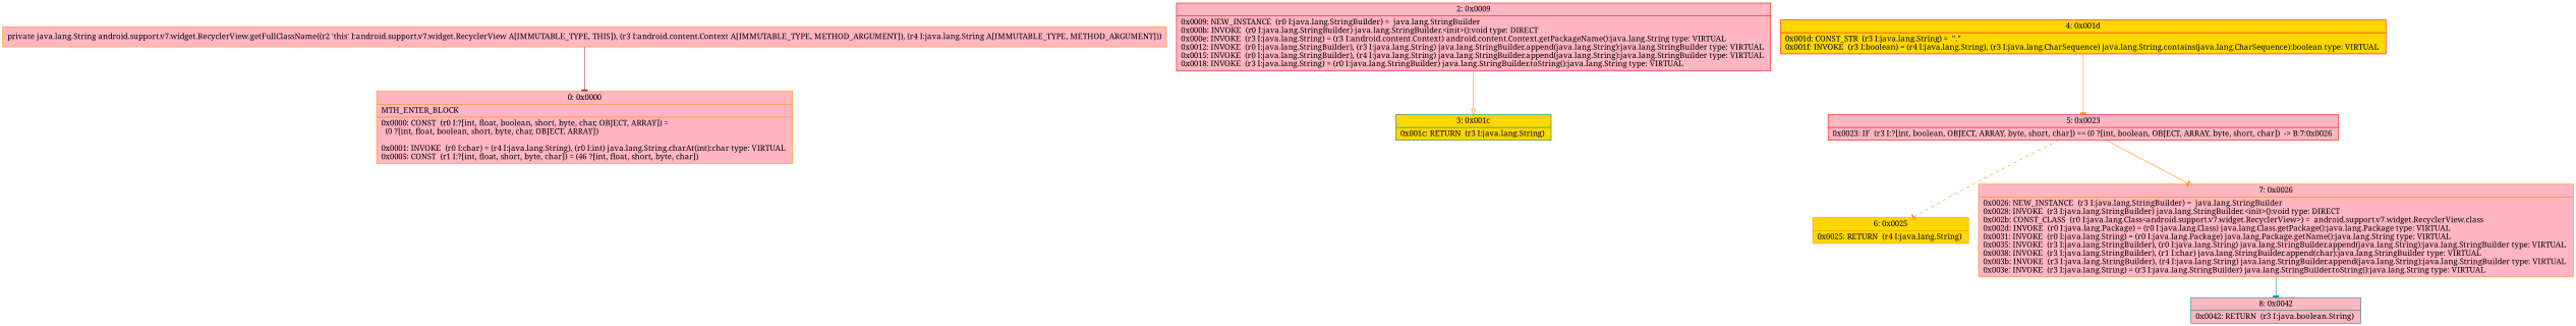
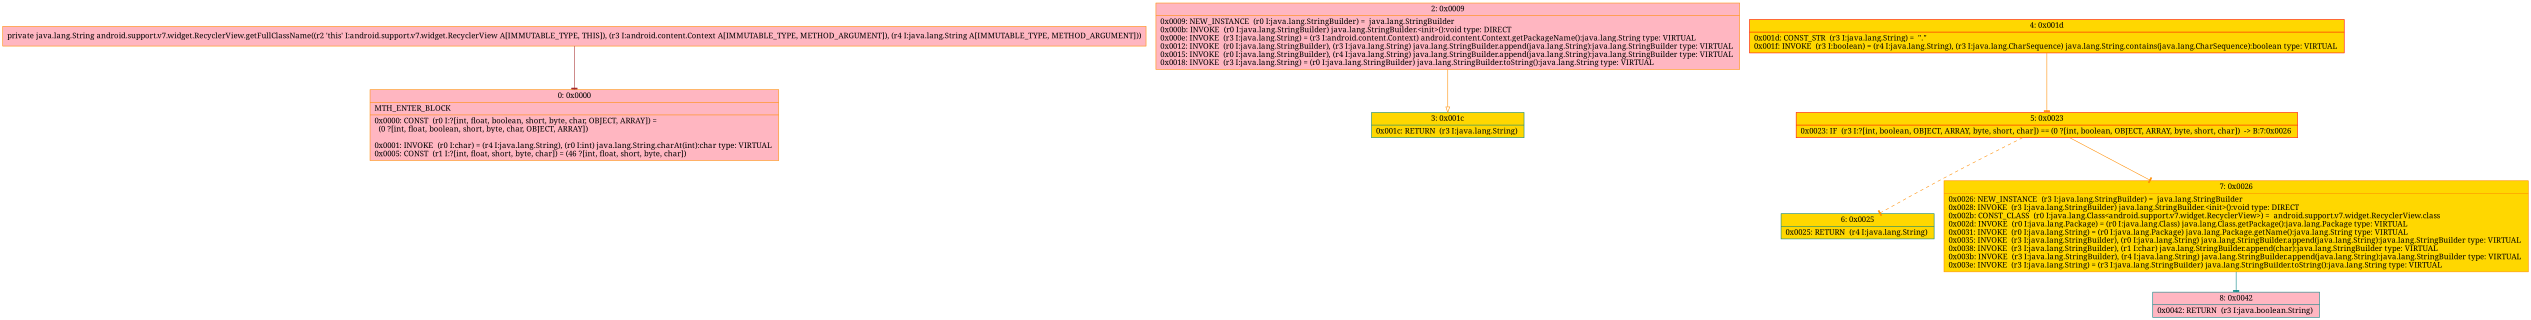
  digraph {
    fontname="Noto Serif"
    node [color=darkorange fillcolor=lightpink fontname="Noto Serif" shape=record style=filled]
    edge [arrowhead=tee color=darkorange fontname="Noto Serif"]
    n1 [label="{0\:\ 0x0000|MTH_ENTER_BLOCK\l|0x0000: CONST  (r0 I:?[int, float, boolean, short, byte, char, OBJECT, ARRAY]) = \l  (0 ?[int, float, boolean, short, byte, char, OBJECT, ARRAY])\l \l0x0001: INVOKE  (r0 I:char) = (r4 I:java.lang.String), (r0 I:int) java.lang.String.charAt(int):char type: VIRTUAL \l0x0005: CONST  (r1 I:?[int, float, short, byte, char]) = (46 ?[int, float, short, byte, char]) \l}"]
-   n2 [color=red label="{2\:\ 0x0009|0x0009: NEW_INSTANCE  (r0 I:java.lang.StringBuilder) =  java.lang.StringBuilder \l0x000b: INVOKE  (r0 I:java.lang.StringBuilder) java.lang.StringBuilder.\<init\>():void type: DIRECT \l0x000e: INVOKE  (r3 I:java.lang.String) = (r3 I:android.content.Context) android.content.Context.getPackageName():java.lang.String type: VIRTUAL \l0x0012: INVOKE  (r0 I:java.lang.StringBuilder), (r3 I:java.lang.String) java.lang.StringBuilder.append(java.lang.String):java.lang.StringBuilder type: VIRTUAL \l0x0015: INVOKE  (r0 I:java.lang.StringBuilder), (r4 I:java.lang.String) java.lang.StringBuilder.append(java.lang.String):java.lang.StringBuilder type: VIRTUAL \l0x0018: INVOKE  (r3 I:java.lang.String) = (r0 I:java.lang.StringBuilder) java.lang.StringBuilder.toString():java.lang.String type: VIRTUAL \l}"]
+   n2 [label="{2\:\ 0x0009|0x0009: NEW_INSTANCE  (r0 I:java.lang.StringBuilder) =  java.lang.StringBuilder \l0x000b: INVOKE  (r0 I:java.lang.StringBuilder) java.lang.StringBuilder.\<init\>():void type: DIRECT \l0x000e: INVOKE  (r3 I:java.lang.String) = (r3 I:android.content.Context) android.content.Context.getPackageName():java.lang.String type: VIRTUAL \l0x0012: INVOKE  (r0 I:java.lang.StringBuilder), (r3 I:java.lang.String) java.lang.StringBuilder.append(java.lang.String):java.lang.StringBuilder type: VIRTUAL \l0x0015: INVOKE  (r0 I:java.lang.StringBuilder), (r4 I:java.lang.String) java.lang.StringBuilder.append(java.lang.String):java.lang.StringBuilder type: VIRTUAL \l0x0018: INVOKE  (r3 I:java.lang.String) = (r0 I:java.lang.StringBuilder) java.lang.StringBuilder.toString():java.lang.String type: VIRTUAL \l}"]
    n3 [color=teal fillcolor=gold label="{3\:\ 0x001c|0x001c: RETURN  (r3 I:java.lang.String) \l}"]
    n4 [color=red fillcolor=gold label="{4\:\ 0x001d|0x001d: CONST_STR  (r3 I:java.lang.String) =  \".\" \l0x001f: INVOKE  (r3 I:boolean) = (r4 I:java.lang.String), (r3 I:java.lang.CharSequence) java.lang.String.contains(java.lang.CharSequence):boolean type: VIRTUAL \l}"]
-   n5 [color=red label="{5\:\ 0x0023|0x0023: IF  (r3 I:?[int, boolean, OBJECT, ARRAY, byte, short, char]) == (0 ?[int, boolean, OBJECT, ARRAY, byte, short, char])  \-\> B:7:0x0026 \l}"]
-   n6 [fillcolor=gold label="{6\:\ 0x0025|0x0025: RETURN  (r4 I:java.lang.String) \l}"]
-   n7 [label="{7\:\ 0x0026|0x0026: NEW_INSTANCE  (r3 I:java.lang.StringBuilder) =  java.lang.StringBuilder \l0x0028: INVOKE  (r3 I:java.lang.StringBuilder) java.lang.StringBuilder.\<init\>():void type: DIRECT \l0x002b: CONST_CLASS  (r0 I:java.lang.Class\<android.support.v7.widget.RecyclerView\>) =  android.support.v7.widget.RecyclerView.class \l0x002d: INVOKE  (r0 I:java.lang.Package) = (r0 I:java.lang.Class) java.lang.Class.getPackage():java.lang.Package type: VIRTUAL \l0x0031: INVOKE  (r0 I:java.lang.String) = (r0 I:java.lang.Package) java.lang.Package.getName():java.lang.String type: VIRTUAL \l0x0035: INVOKE  (r3 I:java.lang.StringBuilder), (r0 I:java.lang.String) java.lang.StringBuilder.append(java.lang.String):java.lang.StringBuilder type: VIRTUAL \l0x0038: INVOKE  (r3 I:java.lang.StringBuilder), (r1 I:char) java.lang.StringBuilder.append(char):java.lang.StringBuilder type: VIRTUAL \l0x003b: INVOKE  (r3 I:java.lang.StringBuilder), (r4 I:java.lang.String) java.lang.StringBuilder.append(java.lang.String):java.lang.StringBuilder type: VIRTUAL \l0x003e: INVOKE  (r3 I:java.lang.String) = (r3 I:java.lang.StringBuilder) java.lang.StringBuilder.toString():java.lang.String type: VIRTUAL \l}"]
+   n5 [color=red fillcolor=gold label="{5\:\ 0x0023|0x0023: IF  (r3 I:?[int, boolean, OBJECT, ARRAY, byte, short, char]) == (0 ?[int, boolean, OBJECT, ARRAY, byte, short, char])  \-\> B:7:0x0026 \l}"]
+   n6 [color=teal fillcolor=gold label="{6\:\ 0x0025|0x0025: RETURN  (r4 I:java.lang.String) \l}"]
+   n7 [fillcolor=gold label="{7\:\ 0x0026|0x0026: NEW_INSTANCE  (r3 I:java.lang.StringBuilder) =  java.lang.StringBuilder \l0x0028: INVOKE  (r3 I:java.lang.StringBuilder) java.lang.StringBuilder.\<init\>():void type: DIRECT \l0x002b: CONST_CLASS  (r0 I:java.lang.Class\<android.support.v7.widget.RecyclerView\>) =  android.support.v7.widget.RecyclerView.class \l0x002d: INVOKE  (r0 I:java.lang.Package) = (r0 I:java.lang.Class) java.lang.Class.getPackage():java.lang.Package type: VIRTUAL \l0x0031: INVOKE  (r0 I:java.lang.String) = (r0 I:java.lang.Package) java.lang.Package.getName():java.lang.String type: VIRTUAL \l0x0035: INVOKE  (r3 I:java.lang.StringBuilder), (r0 I:java.lang.String) java.lang.StringBuilder.append(java.lang.String):java.lang.StringBuilder type: VIRTUAL \l0x0038: INVOKE  (r3 I:java.lang.StringBuilder), (r1 I:char) java.lang.StringBuilder.append(char):java.lang.StringBuilder type: VIRTUAL \l0x003b: INVOKE  (r3 I:java.lang.StringBuilder), (r4 I:java.lang.String) java.lang.StringBuilder.append(java.lang.String):java.lang.StringBuilder type: VIRTUAL \l0x003e: INVOKE  (r3 I:java.lang.String) = (r3 I:java.lang.StringBuilder) java.lang.StringBuilder.toString():java.lang.String type: VIRTUAL \l}"]
    n8 [color=teal label="{8\:\ 0x0042|0x0042: RETURN  (r3 I:java.boolean.String) \l}"]
    n9 [label="{private java.lang.String android.support.v7.widget.RecyclerView.getFullClassName((r2 'this' I:android.support.v7.widget.RecyclerView A[IMMUTABLE_TYPE, THIS]), (r3 I:android.content.Context A[IMMUTABLE_TYPE, METHOD_ARGUMENT]), (r4 I:java.lang.String A[IMMUTABLE_TYPE, METHOD_ARGUMENT])) }"]
    n2 -> n3 [arrowhead=onormal]
    n4 -> n5
    n5 -> n6 [style=dashed]
    n5 -> n7
    n7 -> n8 [color=teal]
    n9 -> n1 [color=brown]
  }
